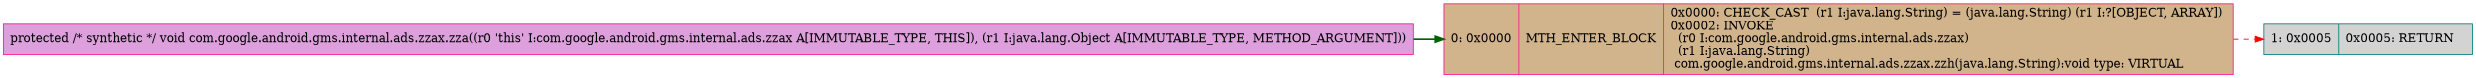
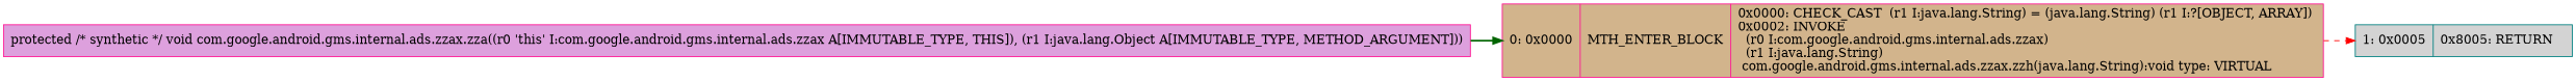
  digraph {
    rankdir=LR
    node [shape=record style=filled color=deeppink]
    n1 [label="{0\:\ 0x0000|MTH_ENTER_BLOCK\l|0x0000: CHECK_CAST  (r1 I:java.lang.String) = (java.lang.String) (r1 I:?[OBJECT, ARRAY]) \l0x0002: INVOKE  \l  (r0 I:com.google.android.gms.internal.ads.zzax)\l  (r1 I:java.lang.String)\l com.google.android.gms.internal.ads.zzax.zzh(java.lang.String):void type: VIRTUAL \l}" fillcolor=tan]
-   n2 [label="{1\:\ 0x0005|0x0005: RETURN   \l}" fillcolor=lightgrey color=teal]
+   n2 [label="{1\:\ 0x0005|0x8005: RETURN   \l}" fillcolor=lightgrey color=teal]
    n3 [label="{protected \/* synthetic *\/ void com.google.android.gms.internal.ads.zzax.zza((r0 'this' I:com.google.android.gms.internal.ads.zzax A[IMMUTABLE_TYPE, THIS]), (r1 I:java.lang.Object A[IMMUTABLE_TYPE, METHOD_ARGUMENT])) }" fillcolor=plum]
    n1 -> n2 [color=red style=dashed]
    n3 -> n1 [color=darkgreen style=bold]
  }
